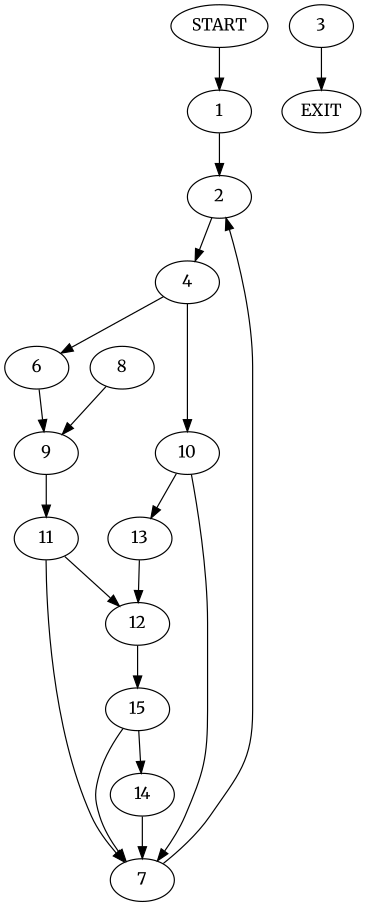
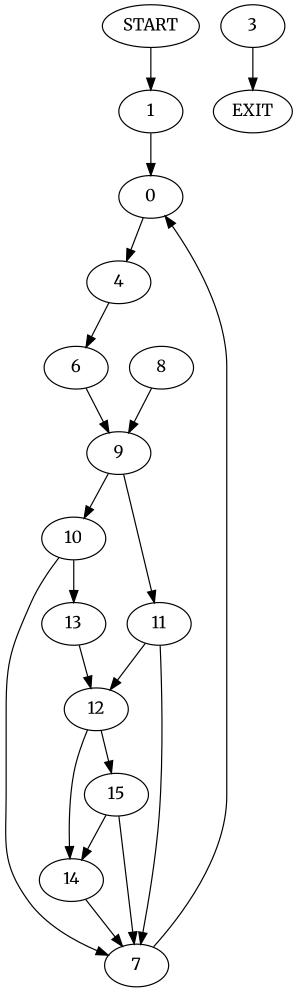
  digraph {
    fontname=Merriweather
    node [fontname=Merriweather]
    edge [fontname=Merriweather]
    n1 [label=START]
    1
-   2
+   2 [label=0]
    n4 [label=EXIT]
    4
    3
    6
    9
    7
    8
    10
    11
    13
    12
    14
    15
    n1 -> 1
    1 -> 2
    2 -> 4
    4 -> 6
    3 -> n4
    6 -> 9
-   4 -> 10
+   9 -> 10
    9 -> 11
    7 -> 2
    8 -> 9
    10 -> 7
    10 -> 13
    11 -> 7
    11 -> 12
    13 -> 12
+   12 -> 14
    12 -> 15
    14 -> 7
    15 -> 7
    15 -> 14
  }
